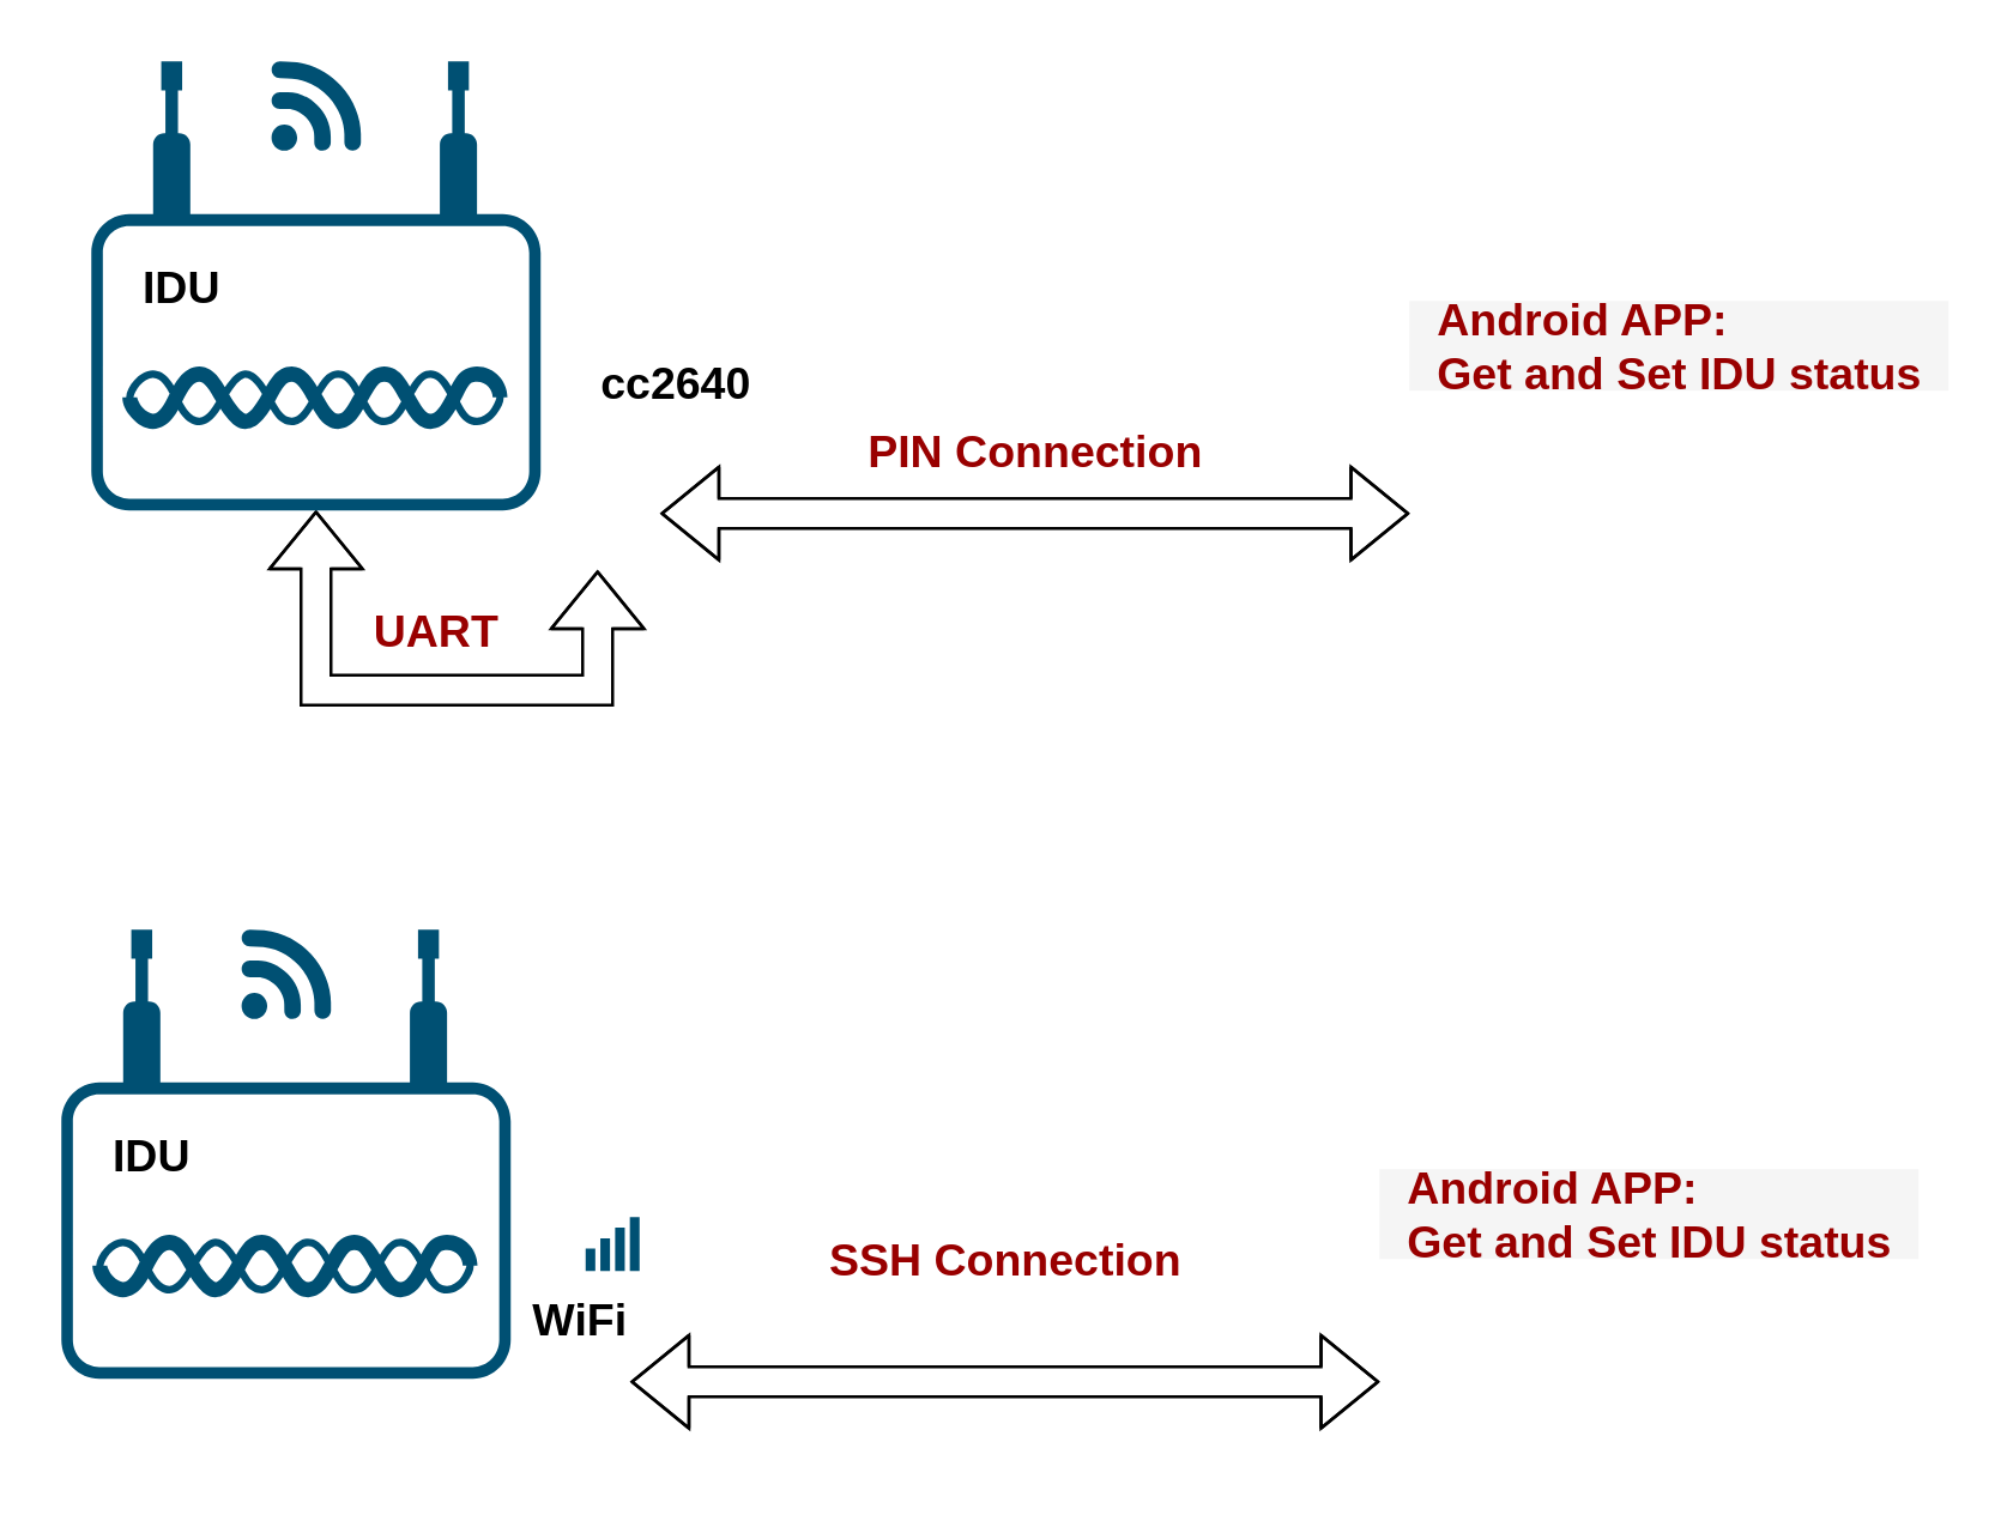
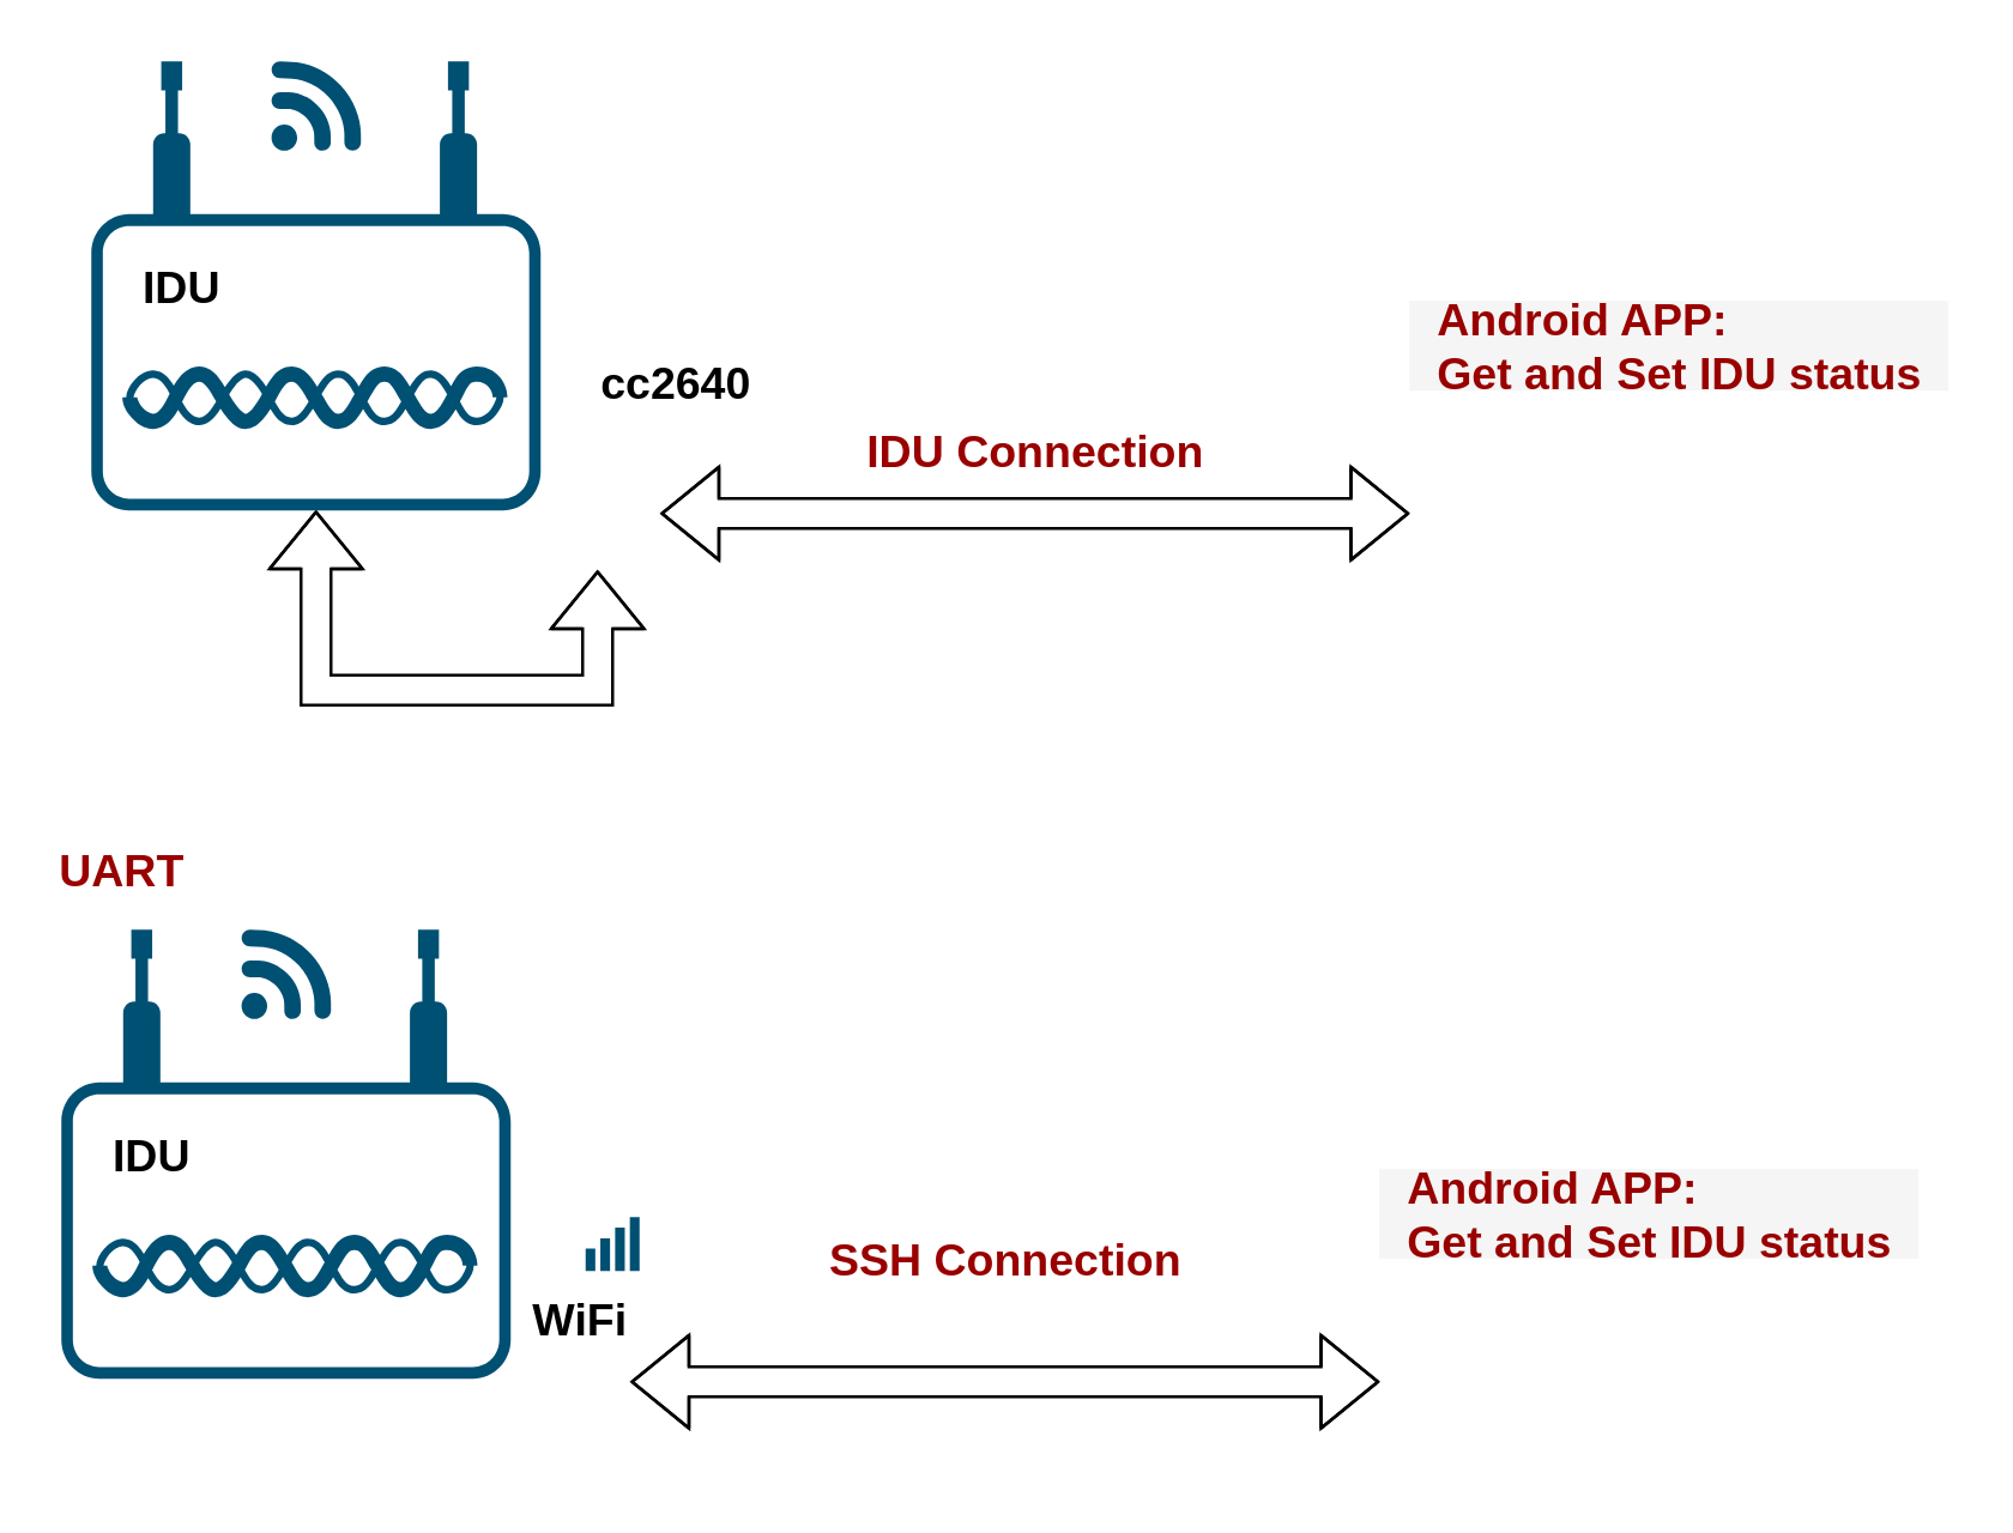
  <mxCell id="0" />
  <mxCell id="1" parent="0" />
  <mxCell id="2" style="edgeStyle=orthogonalEdgeStyle;shape=flexArrow;rounded=0;orthogonalLoop=1;jettySize=auto;html=1;entryX=0.5;entryY=1;entryDx=0;entryDy=0;startArrow=block;" edge="1" parent="1" source="3" target="4"><mxGeometry relative="1" as="geometry"><mxPoint x="170" y="340" as="targetPoint" /><Array as="points"><mxPoint x="105" y="230" /><mxPoint x="199" y="230" /></Array></mxGeometry></mxCell>
  <mxCell id="3" value="" style="points=[[0.03,0.36,0],[0.18,0,0],[0.5,0.34,0],[0.82,0,0],[0.97,0.36,0],[1,0.67,0],[0.975,0.975,0],[0.5,1,0],[0.025,0.975,0],[0,0.67,0]];verticalLabelPosition=bottom;html=1;verticalAlign=top;aspect=fixed;align=center;pointerEvents=1;shape=mxgraph.cisco19.wireless_access_point;fillColor=#005073;strokeColor=none;" vertex="1" parent="1"><mxGeometry x="30" y="20" width="150" height="150" as="geometry" /></mxCell>
  <mxCell id="4" value="" style="shape=image;html=1;verticalAlign=top;verticalLabelPosition=bottom;labelBackgroundColor=#ffffff;imageAspect=0;aspect=fixed;image=https://cdn2.iconfinder.com/data/icons/orbiconspack/PNG/Bluetooth.png" vertex="1" parent="1"><mxGeometry x="180" y="152" width="38" height="38" as="geometry" /></mxCell>
  <mxCell id="5" value="" style="points=[[0.005,0.09,0],[0.08,0,0],[0.76,0.25,0],[1,0.92,0],[0.91,0.995,0],[0.57,0.995,0],[0.045,0.955,0],[0.005,0.43,0]];verticalLabelPosition=bottom;html=1;verticalAlign=top;aspect=fixed;align=center;pointerEvents=1;shape=mxgraph.cisco19.3g_4g_indicator;fillColor=#005073;strokeColor=none;" vertex="1" parent="1"><mxGeometry x="90" y="20" width="30" height="30" as="geometry" /></mxCell>
  <mxCell id="6" value="&lt;b&gt;&lt;font style=&quot;font-size: 15px&quot;&gt;cc2640&lt;/font&gt;&lt;/b&gt;" style="text;html=1;resizable=0;autosize=1;align=center;verticalAlign=middle;points=[];fillColor=none;strokeColor=none;rounded=0;" vertex="1" parent="1"><mxGeometry x="190" y="117" width="70" height="20" as="geometry" /></mxCell>
- <mxCell id="7" value="&lt;b&gt;&lt;font style=&quot;font-size: 15px&quot; color=&quot;#990000&quot;&gt;UART&lt;/font&gt;&lt;/b&gt;" style="text;html=1;resizable=0;autosize=1;align=center;verticalAlign=middle;points=[];fillColor=none;strokeColor=none;rounded=0;" vertex="1" parent="1"><mxGeometry x="115" y="200" width="60" height="20" as="geometry" /></mxCell>
+ <mxCell id="7" value="&lt;b&gt;&lt;font style=&quot;font-size: 15px&quot; color=&quot;#990000&quot;&gt;UART&lt;/font&gt;&lt;/b&gt;" style="text;html=1;resizable=0;autosize=1;align=center;verticalAlign=middle;points=[];fillColor=none;strokeColor=none;rounded=0;" vertex="1" parent="1"><mxGeometry x="10" y="280" width="60" height="20" as="geometry" /></mxCell>
  <mxCell id="8" value="" style="shape=image;html=1;verticalAlign=top;verticalLabelPosition=bottom;labelBackgroundColor=#ffffff;imageAspect=0;aspect=fixed;image=https://cdn4.iconfinder.com/data/icons/iPhone_4G-png/128/iphone%204G.png" vertex="1" parent="1"><mxGeometry x="470" y="130" width="70" height="70" as="geometry" /></mxCell>
  <mxCell id="9" style="edgeStyle=orthogonalEdgeStyle;shape=flexArrow;rounded=0;orthogonalLoop=1;jettySize=auto;html=1;startArrow=block;" edge="1" parent="1"><mxGeometry relative="1" as="geometry"><mxPoint x="470" y="171" as="targetPoint" /><mxPoint x="220" y="171" as="sourcePoint" /><Array as="points"><mxPoint x="370" y="171" /><mxPoint x="370" y="171" /></Array></mxGeometry></mxCell>
- <mxCell id="10" value="&lt;b&gt;&lt;font style=&quot;font-size: 15px&quot; color=&quot;#990000&quot;&gt;PIN Connection&lt;/font&gt;&lt;/b&gt;" style="text;html=1;resizable=0;autosize=1;align=center;verticalAlign=middle;points=[];fillColor=none;strokeColor=none;rounded=0;" vertex="1" parent="1"><mxGeometry x="280" y="140" width="130" height="20" as="geometry" /></mxCell>
+ <mxCell id="10" value="&lt;b&gt;&lt;font style=&quot;font-size: 15px&quot; color=&quot;#990000&quot;&gt;IDU Connection&lt;/font&gt;&lt;/b&gt;" style="text;html=1;resizable=0;autosize=1;align=center;verticalAlign=middle;points=[];fillColor=none;strokeColor=none;rounded=0;" vertex="1" parent="1"><mxGeometry x="280" y="140" width="130" height="20" as="geometry" /></mxCell>
  <mxCell id="11" value="&lt;span style=&quot;font-size: 15px&quot;&gt;&lt;b&gt;IDU&lt;/b&gt;&lt;/span&gt;" style="text;html=1;resizable=0;autosize=1;align=center;verticalAlign=middle;points=[];fillColor=none;strokeColor=none;rounded=0;" vertex="1" parent="1"><mxGeometry x="40" y="85" width="40" height="20" as="geometry" /></mxCell>
  <mxCell id="12" value="&lt;div style=&quot;text-align: left ; font-size: 15px&quot;&gt;&lt;span style=&quot;color: rgb(153 , 0 , 0)&quot;&gt;&lt;font style=&quot;font-size: 15px&quot;&gt;&lt;b&gt;Android APP:&lt;/b&gt;&lt;/font&gt;&lt;/span&gt;&lt;/div&gt;&lt;font color=&quot;#990000&quot; style=&quot;font-size: 15px&quot;&gt;&lt;div style=&quot;text-align: left&quot;&gt;&lt;span&gt;&lt;b&gt;Get and Set IDU status&lt;/b&gt;&lt;/span&gt;&lt;/div&gt;&lt;/font&gt;" style="text;html=1;resizable=0;autosize=1;align=center;verticalAlign=middle;points=[];fillColor=#f5f5f5;rounded=0;fontColor=#333333;" vertex="1" parent="1"><mxGeometry x="470" y="100" width="180" height="30" as="geometry" /></mxCell>
  <mxCell id="13" value="" style="points=[[0.03,0.36,0],[0.18,0,0],[0.5,0.34,0],[0.82,0,0],[0.97,0.36,0],[1,0.67,0],[0.975,0.975,0],[0.5,1,0],[0.025,0.975,0],[0,0.67,0]];verticalLabelPosition=bottom;html=1;verticalAlign=top;aspect=fixed;align=center;pointerEvents=1;shape=mxgraph.cisco19.wireless_access_point;fillColor=#005073;strokeColor=none;" vertex="1" parent="1"><mxGeometry x="20" y="310" width="150" height="150" as="geometry" /></mxCell>
  <mxCell id="14" value="" style="points=[[0.005,0.09,0],[0.08,0,0],[0.76,0.25,0],[1,0.92,0],[0.91,0.995,0],[0.57,0.995,0],[0.045,0.955,0],[0.005,0.43,0]];verticalLabelPosition=bottom;html=1;verticalAlign=top;aspect=fixed;align=center;pointerEvents=1;shape=mxgraph.cisco19.3g_4g_indicator;fillColor=#005073;strokeColor=none;" vertex="1" parent="1"><mxGeometry x="80" y="310" width="30" height="30" as="geometry" /></mxCell>
  <mxCell id="15" value="&lt;b&gt;&lt;font style=&quot;font-size: 15px&quot;&gt;WiFi&lt;/font&gt;&lt;/b&gt;" style="text;html=1;resizable=0;autosize=1;align=center;verticalAlign=middle;points=[];fillColor=none;strokeColor=none;rounded=0;" vertex="1" parent="1"><mxGeometry x="168" y="430" width="50" height="20" as="geometry" /></mxCell>
  <mxCell id="16" value="" style="shape=image;html=1;verticalAlign=top;verticalLabelPosition=bottom;labelBackgroundColor=#ffffff;imageAspect=0;aspect=fixed;image=https://cdn4.iconfinder.com/data/icons/iPhone_4G-png/128/iphone%204G.png" vertex="1" parent="1"><mxGeometry x="460" y="420" width="70" height="70" as="geometry" /></mxCell>
  <mxCell id="17" style="edgeStyle=orthogonalEdgeStyle;shape=flexArrow;rounded=0;orthogonalLoop=1;jettySize=auto;html=1;startArrow=block;" edge="1" parent="1"><mxGeometry relative="1" as="geometry"><mxPoint x="460" y="461" as="targetPoint" /><mxPoint x="210" y="461" as="sourcePoint" /><Array as="points"><mxPoint x="360" y="461" /><mxPoint x="360" y="461" /></Array></mxGeometry></mxCell>
  <mxCell id="18" value="&lt;b&gt;&lt;font style=&quot;font-size: 15px&quot; color=&quot;#990000&quot;&gt;SSH Connection&lt;/font&gt;&lt;/b&gt;" style="text;html=1;resizable=0;autosize=1;align=center;verticalAlign=middle;points=[];fillColor=none;strokeColor=none;rounded=0;" vertex="1" parent="1"><mxGeometry x="270" y="410" width="130" height="20" as="geometry" /></mxCell>
  <mxCell id="19" value="&lt;span style=&quot;font-size: 15px&quot;&gt;&lt;b&gt;IDU&lt;/b&gt;&lt;/span&gt;" style="text;html=1;resizable=0;autosize=1;align=center;verticalAlign=middle;points=[];fillColor=none;strokeColor=none;rounded=0;" vertex="1" parent="1"><mxGeometry x="30" y="375" width="40" height="20" as="geometry" /></mxCell>
  <mxCell id="20" value="&lt;div style=&quot;text-align: left ; font-size: 15px&quot;&gt;&lt;span style=&quot;color: rgb(153 , 0 , 0)&quot;&gt;&lt;font style=&quot;font-size: 15px&quot;&gt;&lt;b&gt;Android APP:&lt;/b&gt;&lt;/font&gt;&lt;/span&gt;&lt;/div&gt;&lt;font color=&quot;#990000&quot; style=&quot;font-size: 15px&quot;&gt;&lt;div style=&quot;text-align: left&quot;&gt;&lt;span&gt;&lt;b&gt;Get and Set IDU status&lt;/b&gt;&lt;/span&gt;&lt;/div&gt;&lt;/font&gt;" style="text;html=1;resizable=0;autosize=1;align=center;verticalAlign=middle;points=[];fillColor=#f5f5f5;rounded=0;fontColor=#333333;" vertex="1" parent="1"><mxGeometry x="460" y="390" width="180" height="30" as="geometry" /></mxCell>
  <mxCell id="21" value="" style="points=[[0,0.58,0],[0.09,0.58,0],[0.36,0.39,0],[0.64,0.195,0],[0.91,0,0],[1,0,0],[1,0.25,0],[1,0.5,0],[1,0.75,0],[1,1,0],[0,1,0],[0.09,1,0],[0.36,1,0],[0.64,1,0],[0.91,1,0],[0,0.79,0]];verticalLabelPosition=bottom;html=1;verticalAlign=top;aspect=fixed;align=center;pointerEvents=1;shape=mxgraph.cisco19.wifi_indicator;fillColor=#005073;strokeColor=none;" vertex="1" parent="1"><mxGeometry x="195" y="406" width="18" height="18" as="geometry" /></mxCell>
